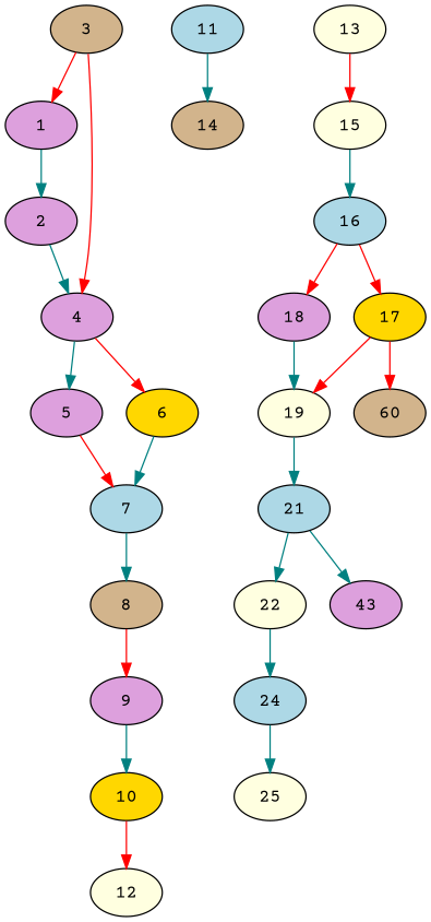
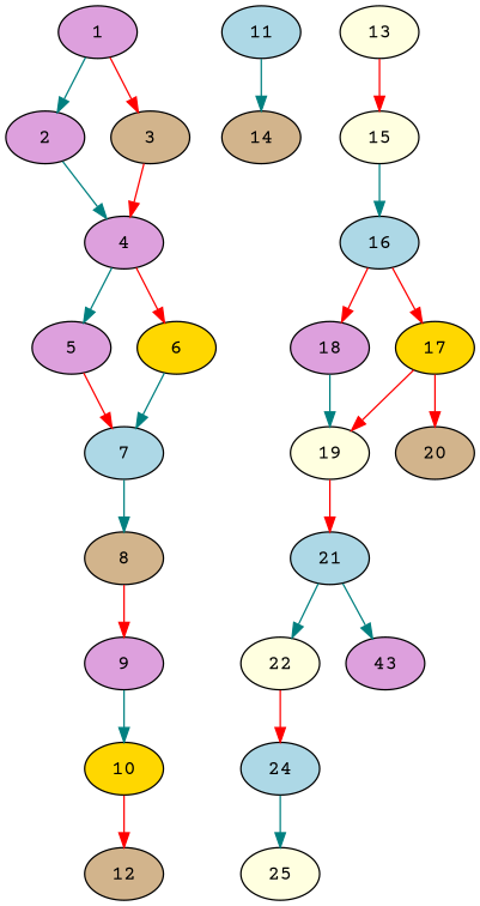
  digraph {
    fontname="Courier Prime"
    node [alpha=0.10 fillcolor=plum fontname="Courier Prime" style=filled]
    edge [color=teal fontname="Courier Prime"]
    1 [alpha=0.07 expect_size=34322432]
    2 [alpha=0.05 expect_size=13628416]
    3 [alpha=0.07 expect_size=19395584 fillcolor=tan]
    4 [alpha=0.03 expect_size=17393664]
    5 [alpha=0.14 expect_size=13000704]
    6 [alpha=0.18 expect_size=26535936 fillcolor=gold]
    7 [alpha=0.18 expect_size=31086592 fillcolor=lightblue]
    8 [alpha=0.03 expect_size=8527872 fillcolor=tan]
    9 [alpha=0.01 expect_size=9131008]
    10 [expect_size=20672512 fillcolor=gold]
-   12 [alpha=0.02 expect_size=29899776 fillcolor=lightyellow]
+   12 [alpha=0.02 expect_size=29899776 fillcolor=tan]
    11 [alpha=0.06 expect_size=12555264 fillcolor=lightblue]
    14 [alpha=0.03 expect_size=11378688 fillcolor=tan]
    13 [expect_size=42242048 fillcolor=lightyellow]
    15 [alpha=0.02 expect_size=18380800 fillcolor=lightyellow]
    16 [alpha=0.15 expect_size=51224576 fillcolor=lightblue]
    17 [expect_size=46360576 fillcolor=gold]
    18 [alpha=0.04 expect_size=42128384]
    19 [alpha=0.13 expect_size=48342016 fillcolor=lightyellow]
-   20 [alpha=0.15 expect_size=51166208 fillcolor=tan label=60]
+   20 [alpha=0.15 expect_size=51166208 fillcolor=tan]
    21 [alpha=0.09 expect_size=28255232 fillcolor=lightblue]
    22 [alpha=0.06 expect_size=41975808 fillcolor=lightyellow]
    n23 [expect_size=46550016 label=43]
    24 [alpha=0.19 expect_size=22687744 fillcolor=lightblue]
    25 [alpha=0.11 expect_size=30098432 fillcolor=lightyellow]
    1 -> 2
-   3 -> 1 [color=red]
+   1 -> 3 [color=red]
    2 -> 4
    3 -> 4 [color=red]
    4 -> 5
    4 -> 6 [color=red]
    5 -> 7 [color=red]
    6 -> 7
    7 -> 8
    8 -> 9 [color=red]
    9 -> 10
    10 -> 12 [color=red]
    11 -> 14
    13 -> 15 [color=red]
    15 -> 16
    16 -> 17 [color=red]
    16 -> 18 [color=red]
    17 -> 19 [color=red]
    17 -> 20 [color=red]
    18 -> 19
-   19 -> 21
+   19 -> 21 [color=red]
    21 -> 22
    21 -> n23
-   22 -> 24
+   22 -> 24 [color=red]
    24 -> 25
  }
